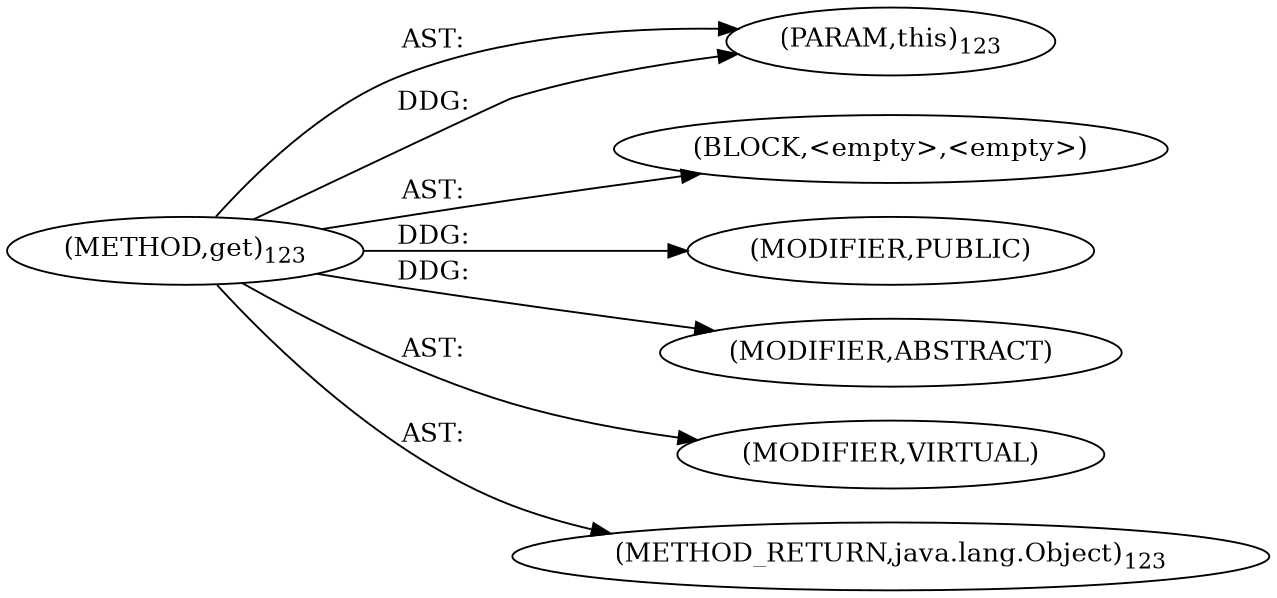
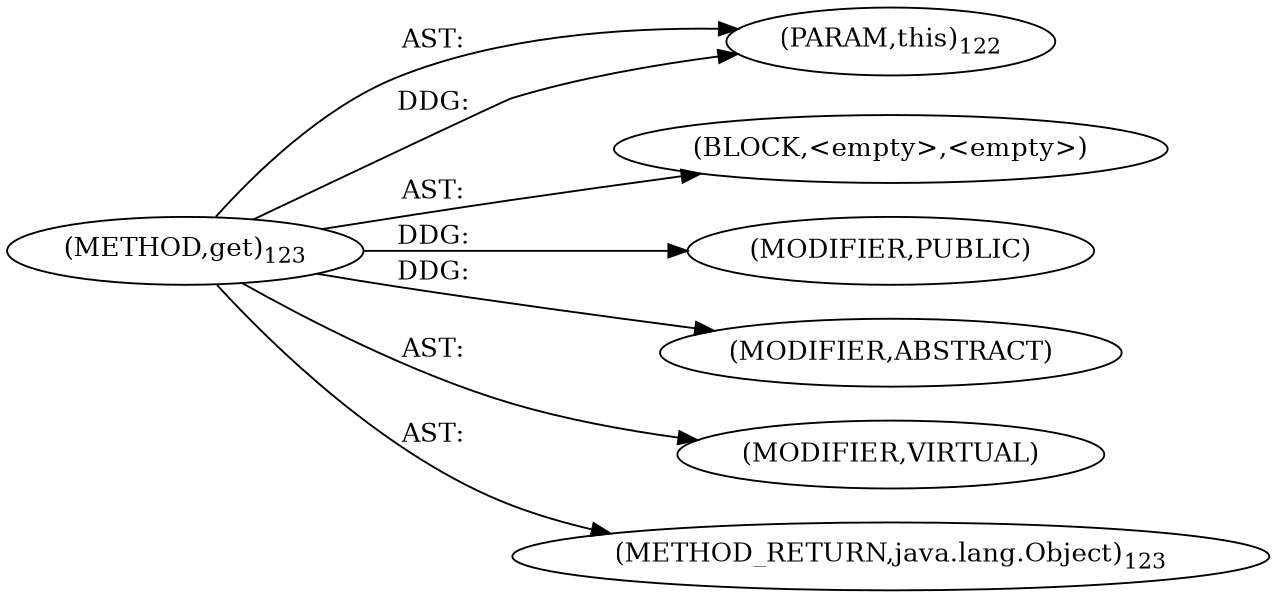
  digraph {
    rankdir=LR
    n1 [label=<(METHOD,get)<SUB>123</SUB>>]
-   n2 [label=<(PARAM,this)<SUB>123</SUB>>]
+   n2 [label=<(PARAM,this)<SUB>122</SUB>>]
    n3 [label=<(BLOCK,&lt;empty&gt;,&lt;empty&gt;)>]
    n4 [label=<(MODIFIER,PUBLIC)>]
    n5 [label=<(MODIFIER,ABSTRACT)>]
    n6 [label=<(MODIFIER,VIRTUAL)>]
    n7 [label=<(METHOD_RETURN,java.lang.Object)<SUB>123</SUB>>]
    n1 -> n2 [label="AST: "]
    n1 -> n2 [label="DDG: "]
    n1 -> n3 [label="AST: "]
    n1 -> n4 [label="DDG: "]
    n1 -> n5 [label="DDG: "]
    n1 -> n6 [label="AST: "]
    n1 -> n7 [label="AST: "]
  }
